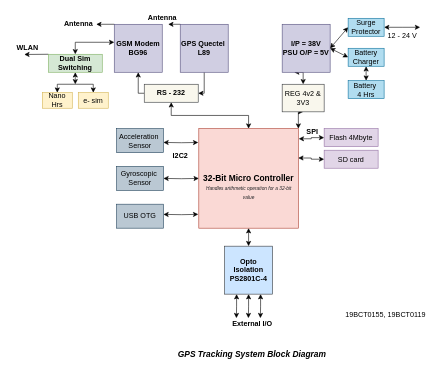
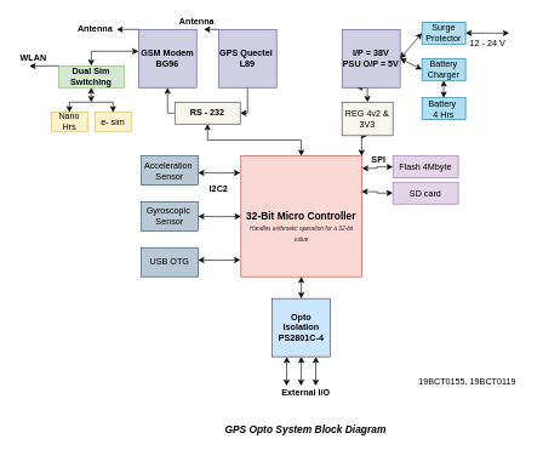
  <mxCell id="0" />
  <mxCell id="1" parent="0" />
  <mxCell id="2" value="&lt;b&gt;&lt;font style=&quot;font-size: 14px&quot;&gt;32-Bit Micro Controller&lt;/font&gt;&lt;/b&gt;" style="whiteSpace=wrap;html=1;aspect=fixed;fillColor=#fad9d5;strokeColor=#ae4132;" vertex="1" parent="1"><mxGeometry x="331" y="214" width="166" height="166" as="geometry" /></mxCell>
  <mxCell id="3" value="&lt;span style=&quot;color: rgb(32 , 33 , 36) ; font-family: &amp;#34;arial&amp;#34; , sans-serif ; text-align: left&quot;&gt;&lt;font style=&quot;font-size: 8px&quot;&gt;&lt;i&gt;Handles arithmetic operation for a 32-bit value&lt;/i&gt;&lt;/font&gt;&lt;/span&gt;" style="text;html=1;strokeColor=none;fillColor=none;align=center;verticalAlign=middle;whiteSpace=wrap;rounded=0;" vertex="1" parent="1"><mxGeometry x="341.75" y="310" width="144.5" height="20" as="geometry" /></mxCell>
  <mxCell id="4" style="edgeStyle=orthogonalEdgeStyle;rounded=0;orthogonalLoop=1;jettySize=auto;html=1;exitX=0.25;exitY=1;exitDx=0;exitDy=0;entryX=0.5;entryY=0;entryDx=0;entryDy=0;fontSize=12;startArrow=classic;startFill=1;" edge="1" parent="1" source="5" target="12"><mxGeometry relative="1" as="geometry" /></mxCell>
  <mxCell id="5" value="&lt;font style=&quot;font-size: 12px&quot;&gt;&lt;b&gt;I/P = 38V&lt;br&gt;PSU O/P = 5V&lt;/b&gt;&lt;/font&gt;" style="whiteSpace=wrap;html=1;aspect=fixed;fontSize=8;fillColor=#d0cee2;strokeColor=#56517e;" vertex="1" parent="1"><mxGeometry x="470" y="40" width="80" height="80" as="geometry" /></mxCell>
  <mxCell id="6" style="edgeStyle=orthogonalEdgeStyle;rounded=0;orthogonalLoop=1;jettySize=auto;html=1;exitX=0.5;exitY=1;exitDx=0;exitDy=0;entryX=1;entryY=0.5;entryDx=0;entryDy=0;fontSize=12;startArrow=none;startFill=0;" edge="1" parent="1" source="8" target="23"><mxGeometry relative="1" as="geometry"><Array as="points"><mxPoint x="340" y="155" /></Array></mxGeometry></mxCell>
  <mxCell id="7" style="edgeStyle=orthogonalEdgeStyle;rounded=0;orthogonalLoop=1;jettySize=auto;html=1;exitX=0;exitY=0;exitDx=0;exitDy=0;fontSize=12;startArrow=none;startFill=0;" edge="1" parent="1" source="8"><mxGeometry relative="1" as="geometry"><mxPoint x="280" y="40.333" as="targetPoint" /></mxGeometry></mxCell>
  <mxCell id="8" value="&lt;font style=&quot;font-size: 12px&quot;&gt;&lt;b&gt;GPS Quectel&amp;nbsp;&lt;br&gt;L89&lt;/b&gt;&lt;/font&gt;" style="whiteSpace=wrap;html=1;aspect=fixed;fontSize=8;fillColor=#d0cee2;strokeColor=#56517e;" vertex="1" parent="1"><mxGeometry x="300" y="40" width="80" height="80" as="geometry" /></mxCell>
  <mxCell id="9" style="edgeStyle=orthogonalEdgeStyle;rounded=0;orthogonalLoop=1;jettySize=auto;html=1;exitX=0;exitY=0;exitDx=0;exitDy=0;fontSize=12;startArrow=none;startFill=0;" edge="1" parent="1" source="10"><mxGeometry relative="1" as="geometry"><mxPoint x="160" y="40.333" as="targetPoint" /></mxGeometry></mxCell>
  <mxCell id="10" value="&lt;font style=&quot;font-size: 12px&quot;&gt;&lt;b&gt;GSM Modem &lt;br&gt;BG96&lt;/b&gt;&lt;/font&gt;" style="whiteSpace=wrap;html=1;aspect=fixed;fontSize=8;fillColor=#d0cee2;strokeColor=#56517e;" vertex="1" parent="1"><mxGeometry x="190" y="40" width="80" height="80" as="geometry" /></mxCell>
  <mxCell id="11" style="edgeStyle=orthogonalEdgeStyle;rounded=0;orthogonalLoop=1;jettySize=auto;html=1;exitX=0.5;exitY=1;exitDx=0;exitDy=0;entryX=1;entryY=0;entryDx=0;entryDy=0;fontSize=12;startArrow=classic;startFill=1;" edge="1" parent="1" source="12" target="2"><mxGeometry relative="1" as="geometry" /></mxCell>
  <mxCell id="12" value="REG 4v2 &amp;amp; 3V3" style="whiteSpace=wrap;html=1;aspect=fixed;fontSize=12;fillColor=#f9f7ed;strokeColor=#36393d;" vertex="1" parent="1"><mxGeometry x="470" y="140" width="70" height="46" as="geometry" /></mxCell>
  <mxCell id="13" style="edgeStyle=orthogonalEdgeStyle;rounded=0;orthogonalLoop=1;jettySize=auto;html=1;exitX=1;exitY=0.5;exitDx=0;exitDy=0;fontSize=12;startArrow=classic;startFill=1;" edge="1" parent="1" source="15"><mxGeometry relative="1" as="geometry"><mxPoint x="700" y="45" as="targetPoint" /></mxGeometry></mxCell>
  <mxCell id="14" style="edgeStyle=none;rounded=0;orthogonalLoop=1;jettySize=auto;html=1;exitX=0;exitY=0.5;exitDx=0;exitDy=0;entryX=1;entryY=0.5;entryDx=0;entryDy=0;fontSize=12;startArrow=classic;startFill=1;" edge="1" parent="1" source="15" target="5"><mxGeometry relative="1" as="geometry" /></mxCell>
  <mxCell id="15" value="Surge Protector" style="rounded=0;whiteSpace=wrap;html=1;fontSize=12;fillColor=#b1ddf0;strokeColor=#10739e;" vertex="1" parent="1"><mxGeometry x="580" y="30" width="60" height="30" as="geometry" /></mxCell>
  <mxCell id="16" style="edgeStyle=orthogonalEdgeStyle;rounded=0;orthogonalLoop=1;jettySize=auto;html=1;exitX=0.5;exitY=1;exitDx=0;exitDy=0;entryX=0.5;entryY=0;entryDx=0;entryDy=0;fontSize=12;startArrow=classic;startFill=1;" edge="1" parent="1" source="18" target="19"><mxGeometry relative="1" as="geometry" /></mxCell>
  <mxCell id="17" style="rounded=0;orthogonalLoop=1;jettySize=auto;html=1;exitX=0;exitY=0.5;exitDx=0;exitDy=0;fontSize=12;startArrow=classic;startFill=1;" edge="1" parent="1" source="18"><mxGeometry relative="1" as="geometry"><mxPoint x="550" y="80" as="targetPoint" /></mxGeometry></mxCell>
  <mxCell id="18" value="Battery Charger" style="rounded=0;whiteSpace=wrap;html=1;fontSize=12;fillColor=#b1ddf0;strokeColor=#10739e;" vertex="1" parent="1"><mxGeometry x="580" y="80" width="60" height="30" as="geometry" /></mxCell>
  <mxCell id="19" value="Battery&amp;nbsp;&lt;br&gt;4 Hrs" style="rounded=0;whiteSpace=wrap;html=1;fontSize=12;fillColor=#b1ddf0;strokeColor=#10739e;" vertex="1" parent="1"><mxGeometry x="580" y="134" width="60" height="30" as="geometry" /></mxCell>
  <mxCell id="20" value="12 - 24 V" style="text;html=1;align=center;verticalAlign=middle;resizable=0;points=[];autosize=1;strokeColor=none;fillColor=none;fontSize=12;" vertex="1" parent="1"><mxGeometry x="640" y="50" width="60" height="20" as="geometry" /></mxCell>
  <mxCell id="21" style="edgeStyle=orthogonalEdgeStyle;rounded=0;orthogonalLoop=1;jettySize=auto;html=1;exitX=0;exitY=0.5;exitDx=0;exitDy=0;entryX=0.5;entryY=1;entryDx=0;entryDy=0;fontSize=12;startArrow=none;startFill=0;" edge="1" parent="1" source="23" target="10"><mxGeometry relative="1" as="geometry" /></mxCell>
  <mxCell id="22" style="edgeStyle=orthogonalEdgeStyle;rounded=0;orthogonalLoop=1;jettySize=auto;html=1;exitX=0.5;exitY=1;exitDx=0;exitDy=0;entryX=0.5;entryY=0;entryDx=0;entryDy=0;fontSize=12;startArrow=classic;startFill=1;" edge="1" parent="1" source="23" target="2"><mxGeometry relative="1" as="geometry" /></mxCell>
  <mxCell id="23" value="&lt;b&gt;RS - 232&lt;/b&gt;" style="rounded=0;whiteSpace=wrap;html=1;fontSize=12;fillColor=#f9f7ed;strokeColor=#36393d;" vertex="1" parent="1"><mxGeometry x="240" y="140" width="90" height="30" as="geometry" /></mxCell>
  <mxCell id="24" style="edgeStyle=orthogonalEdgeStyle;rounded=0;orthogonalLoop=1;jettySize=auto;html=1;exitX=0.5;exitY=0;exitDx=0;exitDy=0;entryX=0;entryY=0.375;entryDx=0;entryDy=0;entryPerimeter=0;fontSize=12;startArrow=classic;startFill=1;" edge="1" parent="1" source="27" target="10"><mxGeometry relative="1" as="geometry" /></mxCell>
  <mxCell id="25" style="edgeStyle=orthogonalEdgeStyle;rounded=0;orthogonalLoop=1;jettySize=auto;html=1;exitX=0.5;exitY=1;exitDx=0;exitDy=0;fontSize=12;startArrow=classic;startFill=1;" edge="1" parent="1" source="27"><mxGeometry relative="1" as="geometry"><mxPoint x="125" y="140" as="targetPoint" /></mxGeometry></mxCell>
  <mxCell id="26" style="rounded=0;orthogonalLoop=1;jettySize=auto;html=1;exitX=0;exitY=0;exitDx=0;exitDy=0;fontSize=12;startArrow=none;startFill=0;" edge="1" parent="1" source="27"><mxGeometry relative="1" as="geometry"><mxPoint x="40" y="90.333" as="targetPoint" /></mxGeometry></mxCell>
  <mxCell id="27" value="&lt;b&gt;Dual Sim Switching&lt;/b&gt;" style="rounded=0;whiteSpace=wrap;html=1;fontSize=12;fillColor=#d5e8d4;strokeColor=#82b366;" vertex="1" parent="1"><mxGeometry x="80" y="90" width="90" height="30" as="geometry" /></mxCell>
  <mxCell id="28" style="edgeStyle=orthogonalEdgeStyle;rounded=0;orthogonalLoop=1;jettySize=auto;html=1;exitX=0.5;exitY=0;exitDx=0;exitDy=0;entryX=0.5;entryY=0;entryDx=0;entryDy=0;fontSize=12;startArrow=classic;startFill=1;" edge="1" parent="1" source="29" target="30"><mxGeometry relative="1" as="geometry"><Array as="points"><mxPoint x="95" y="140" /><mxPoint x="155" y="140" /></Array></mxGeometry></mxCell>
  <mxCell id="29" value="Nano Hrs" style="rounded=0;whiteSpace=wrap;html=1;fontSize=12;fillColor=#fff2cc;strokeColor=#d6b656;" vertex="1" parent="1"><mxGeometry x="70" y="154" width="50" height="26" as="geometry" /></mxCell>
  <mxCell id="30" value="e- sim" style="rounded=0;whiteSpace=wrap;html=1;fontSize=12;fillColor=#fff2cc;strokeColor=#d6b656;" vertex="1" parent="1"><mxGeometry x="130" y="154" width="50" height="26" as="geometry" /></mxCell>
  <mxCell id="31" style="edgeStyle=orthogonalEdgeStyle;rounded=0;orthogonalLoop=1;jettySize=auto;html=1;exitX=0;exitY=0.5;exitDx=0;exitDy=0;entryX=1.004;entryY=0.102;entryDx=0;entryDy=0;entryPerimeter=0;fontSize=12;startArrow=classic;startFill=1;" edge="1" parent="1" source="32" target="2"><mxGeometry relative="1" as="geometry" /></mxCell>
  <mxCell id="32" value="&lt;font style=&quot;font-size: 12px&quot;&gt;Flash 4Mbyte&lt;/font&gt;" style="rounded=0;whiteSpace=wrap;html=1;fontSize=14;fillColor=#e1d5e7;strokeColor=#9673a6;" vertex="1" parent="1"><mxGeometry x="540" y="214" width="90" height="30" as="geometry" /></mxCell>
  <mxCell id="33" style="edgeStyle=orthogonalEdgeStyle;rounded=0;orthogonalLoop=1;jettySize=auto;html=1;exitX=0;exitY=0.5;exitDx=0;exitDy=0;entryX=0.999;entryY=0.295;entryDx=0;entryDy=0;entryPerimeter=0;fontSize=12;startArrow=classic;startFill=1;" edge="1" parent="1" source="34" target="2"><mxGeometry relative="1" as="geometry" /></mxCell>
  <mxCell id="34" value="&lt;font style=&quot;font-size: 12px&quot;&gt;SD card&lt;/font&gt;" style="rounded=0;whiteSpace=wrap;html=1;fontSize=14;fillColor=#e1d5e7;strokeColor=#9673a6;" vertex="1" parent="1"><mxGeometry x="540" y="250" width="90" height="30" as="geometry" /></mxCell>
  <mxCell id="35" value="&lt;b&gt;SPI&lt;/b&gt;" style="text;html=1;align=center;verticalAlign=middle;resizable=0;points=[];autosize=1;strokeColor=none;fillColor=none;fontSize=12;" vertex="1" parent="1"><mxGeometry x="505" y="210" width="30" height="20" as="geometry" /></mxCell>
  <mxCell id="36" style="edgeStyle=orthogonalEdgeStyle;rounded=0;orthogonalLoop=1;jettySize=auto;html=1;exitX=0.5;exitY=0;exitDx=0;exitDy=0;entryX=0.5;entryY=1;entryDx=0;entryDy=0;fontSize=12;startArrow=classic;startFill=1;" edge="1" parent="1" source="40" target="2"><mxGeometry relative="1" as="geometry" /></mxCell>
  <mxCell id="37" style="edgeStyle=orthogonalEdgeStyle;rounded=0;orthogonalLoop=1;jettySize=auto;html=1;exitX=0.25;exitY=1;exitDx=0;exitDy=0;fontSize=12;startArrow=classic;startFill=1;" edge="1" parent="1" source="40"><mxGeometry relative="1" as="geometry"><mxPoint x="393.667" y="530" as="targetPoint" /></mxGeometry></mxCell>
  <mxCell id="38" style="edgeStyle=orthogonalEdgeStyle;rounded=0;orthogonalLoop=1;jettySize=auto;html=1;exitX=0.5;exitY=1;exitDx=0;exitDy=0;fontSize=12;startArrow=classic;startFill=1;" edge="1" parent="1" source="40"><mxGeometry relative="1" as="geometry"><mxPoint x="413.667" y="530" as="targetPoint" /></mxGeometry></mxCell>
  <mxCell id="39" style="edgeStyle=orthogonalEdgeStyle;rounded=0;orthogonalLoop=1;jettySize=auto;html=1;exitX=0.75;exitY=1;exitDx=0;exitDy=0;fontSize=12;startArrow=classic;startFill=1;" edge="1" parent="1" source="40"><mxGeometry relative="1" as="geometry"><mxPoint x="433.667" y="530" as="targetPoint" /></mxGeometry></mxCell>
  <mxCell id="40" value="&lt;b&gt;Opto Isolation PS2801C-4&lt;/b&gt;" style="whiteSpace=wrap;html=1;aspect=fixed;fontSize=12;fillColor=#cce5ff;strokeColor=#36393d;" vertex="1" parent="1"><mxGeometry x="374" y="410" width="80" height="80" as="geometry" /></mxCell>
  <mxCell id="41" style="edgeStyle=orthogonalEdgeStyle;rounded=0;orthogonalLoop=1;jettySize=auto;html=1;exitX=1;exitY=0.5;exitDx=0;exitDy=0;entryX=-0.006;entryY=0.139;entryDx=0;entryDy=0;entryPerimeter=0;fontSize=12;startArrow=classic;startFill=1;" edge="1" parent="1" target="2"><mxGeometry relative="1" as="geometry"><mxPoint x="272" y="237" as="sourcePoint" /></mxGeometry></mxCell>
  <mxCell id="42" style="edgeStyle=orthogonalEdgeStyle;rounded=0;orthogonalLoop=1;jettySize=auto;html=1;exitX=1;exitY=0.5;exitDx=0;exitDy=0;entryX=0;entryY=0.5;entryDx=0;entryDy=0;fontSize=12;startArrow=classic;startFill=1;" edge="1" parent="1" target="2"><mxGeometry relative="1" as="geometry"><mxPoint x="272" y="297" as="sourcePoint" /></mxGeometry></mxCell>
  <mxCell id="43" style="edgeStyle=orthogonalEdgeStyle;rounded=0;orthogonalLoop=1;jettySize=auto;html=1;exitX=1;exitY=0.5;exitDx=0;exitDy=0;entryX=-0.006;entryY=0.861;entryDx=0;entryDy=0;entryPerimeter=0;fontSize=12;startArrow=classic;startFill=1;" edge="1" parent="1" target="2"><mxGeometry relative="1" as="geometry"><mxPoint x="272" y="357" as="sourcePoint" /></mxGeometry></mxCell>
  <mxCell id="44" value="&lt;b&gt;External I/O&lt;/b&gt;" style="text;html=1;align=center;verticalAlign=middle;resizable=0;points=[];autosize=1;strokeColor=none;fillColor=none;fontSize=12;" vertex="1" parent="1"><mxGeometry x="380" y="530" width="80" height="20" as="geometry" /></mxCell>
  <mxCell id="45" value="&lt;span&gt;Acceleration&amp;nbsp; Sensor&lt;/span&gt;" style="rounded=0;whiteSpace=wrap;html=1;fontSize=12;fillColor=#bac8d3;strokeColor=#23445d;" vertex="1" parent="1"><mxGeometry x="194" y="214" width="78" height="40" as="geometry" /></mxCell>
  <mxCell id="46" value="&lt;span&gt;Gyroscopic&amp;nbsp; Sensor&lt;/span&gt;" style="rounded=0;whiteSpace=wrap;html=1;fontSize=12;fillColor=#bac8d3;strokeColor=#23445d;" vertex="1" parent="1"><mxGeometry x="194" y="277" width="78" height="40" as="geometry" /></mxCell>
  <mxCell id="47" value="&lt;span&gt;USB OTG&lt;/span&gt;" style="rounded=0;whiteSpace=wrap;html=1;fontSize=12;fillColor=#bac8d3;strokeColor=#23445d;" vertex="1" parent="1"><mxGeometry x="194" y="340" width="78" height="40" as="geometry" /></mxCell>
  <mxCell id="48" value="&lt;b&gt;I2C2&lt;/b&gt;" style="text;html=1;align=center;verticalAlign=middle;resizable=0;points=[];autosize=1;strokeColor=none;fillColor=none;fontSize=12;" vertex="1" parent="1"><mxGeometry x="280" y="250" width="40" height="20" as="geometry" /></mxCell>
  <mxCell id="49" value="&lt;b&gt;Antenna&lt;/b&gt;" style="text;html=1;align=center;verticalAlign=middle;resizable=0;points=[];autosize=1;strokeColor=none;fillColor=none;fontSize=12;" vertex="1" parent="1"><mxGeometry x="100" y="30" width="60" height="20" as="geometry" /></mxCell>
  <mxCell id="50" value="&lt;b&gt;Antenna&lt;/b&gt;" style="text;html=1;align=center;verticalAlign=middle;resizable=0;points=[];autosize=1;strokeColor=none;fillColor=none;fontSize=12;" vertex="1" parent="1"><mxGeometry x="240" width="60" height="20" as="geometry" y="20" /></mxCell>
  <mxCell id="51" value="&lt;b&gt;WLAN&lt;/b&gt;" style="text;html=1;align=center;verticalAlign=middle;resizable=0;points=[];autosize=1;strokeColor=none;fillColor=none;fontSize=12;" vertex="1" parent="1"><mxGeometry x="20" y="70" width="50" height="20" as="geometry" /></mxCell>
  <mxCell id="52" value="19BCT0155, 19BCT0119" style="text;html=1;strokeColor=none;fillColor=none;align=center;verticalAlign=middle;whiteSpace=wrap;rounded=0;fontSize=12;" vertex="1" parent="1"><mxGeometry x="560" y="510" width="165" height="30" as="geometry" /></mxCell>
  <mxCell id="53" value="" style="shape=image;verticalLabelPosition=bottom;labelBackgroundColor=default;verticalAlign=top;aspect=fixed;imageAspect=0;image=https://plagiarismtoday.com/wp-content/uploads/2020/03/copyright-30343_1280-300x300.png;" vertex="1" parent="1"><mxGeometry x="550" y="515" width="20" height="20" as="geometry" /></mxCell>
- <mxCell id="54" value="&lt;b&gt;&lt;i&gt;&lt;font style=&quot;font-size: 14px&quot;&gt;GPS Tracking System Block Diagram&lt;/font&gt;&lt;/i&gt;&lt;/b&gt;" style="text;html=1;strokeColor=none;fillColor=none;align=center;verticalAlign=middle;whiteSpace=wrap;rounded=0;labelBackgroundColor=none;fontSize=12;" vertex="1" parent="1"><mxGeometry x="278.25" y="575" width="283.5" height="30" as="geometry" /></mxCell>
+ <mxCell id="54" value="&lt;b&gt;&lt;i&gt;&lt;font style=&quot;font-size: 14px&quot;&gt;GPS Opto System Block Diagram&lt;/font&gt;&lt;/i&gt;&lt;/b&gt;" style="text;html=1;strokeColor=none;fillColor=none;align=center;verticalAlign=middle;whiteSpace=wrap;rounded=0;labelBackgroundColor=none;fontSize=12;" vertex="1" parent="1"><mxGeometry x="278.25" y="575" width="283.5" height="30" as="geometry" /></mxCell>
